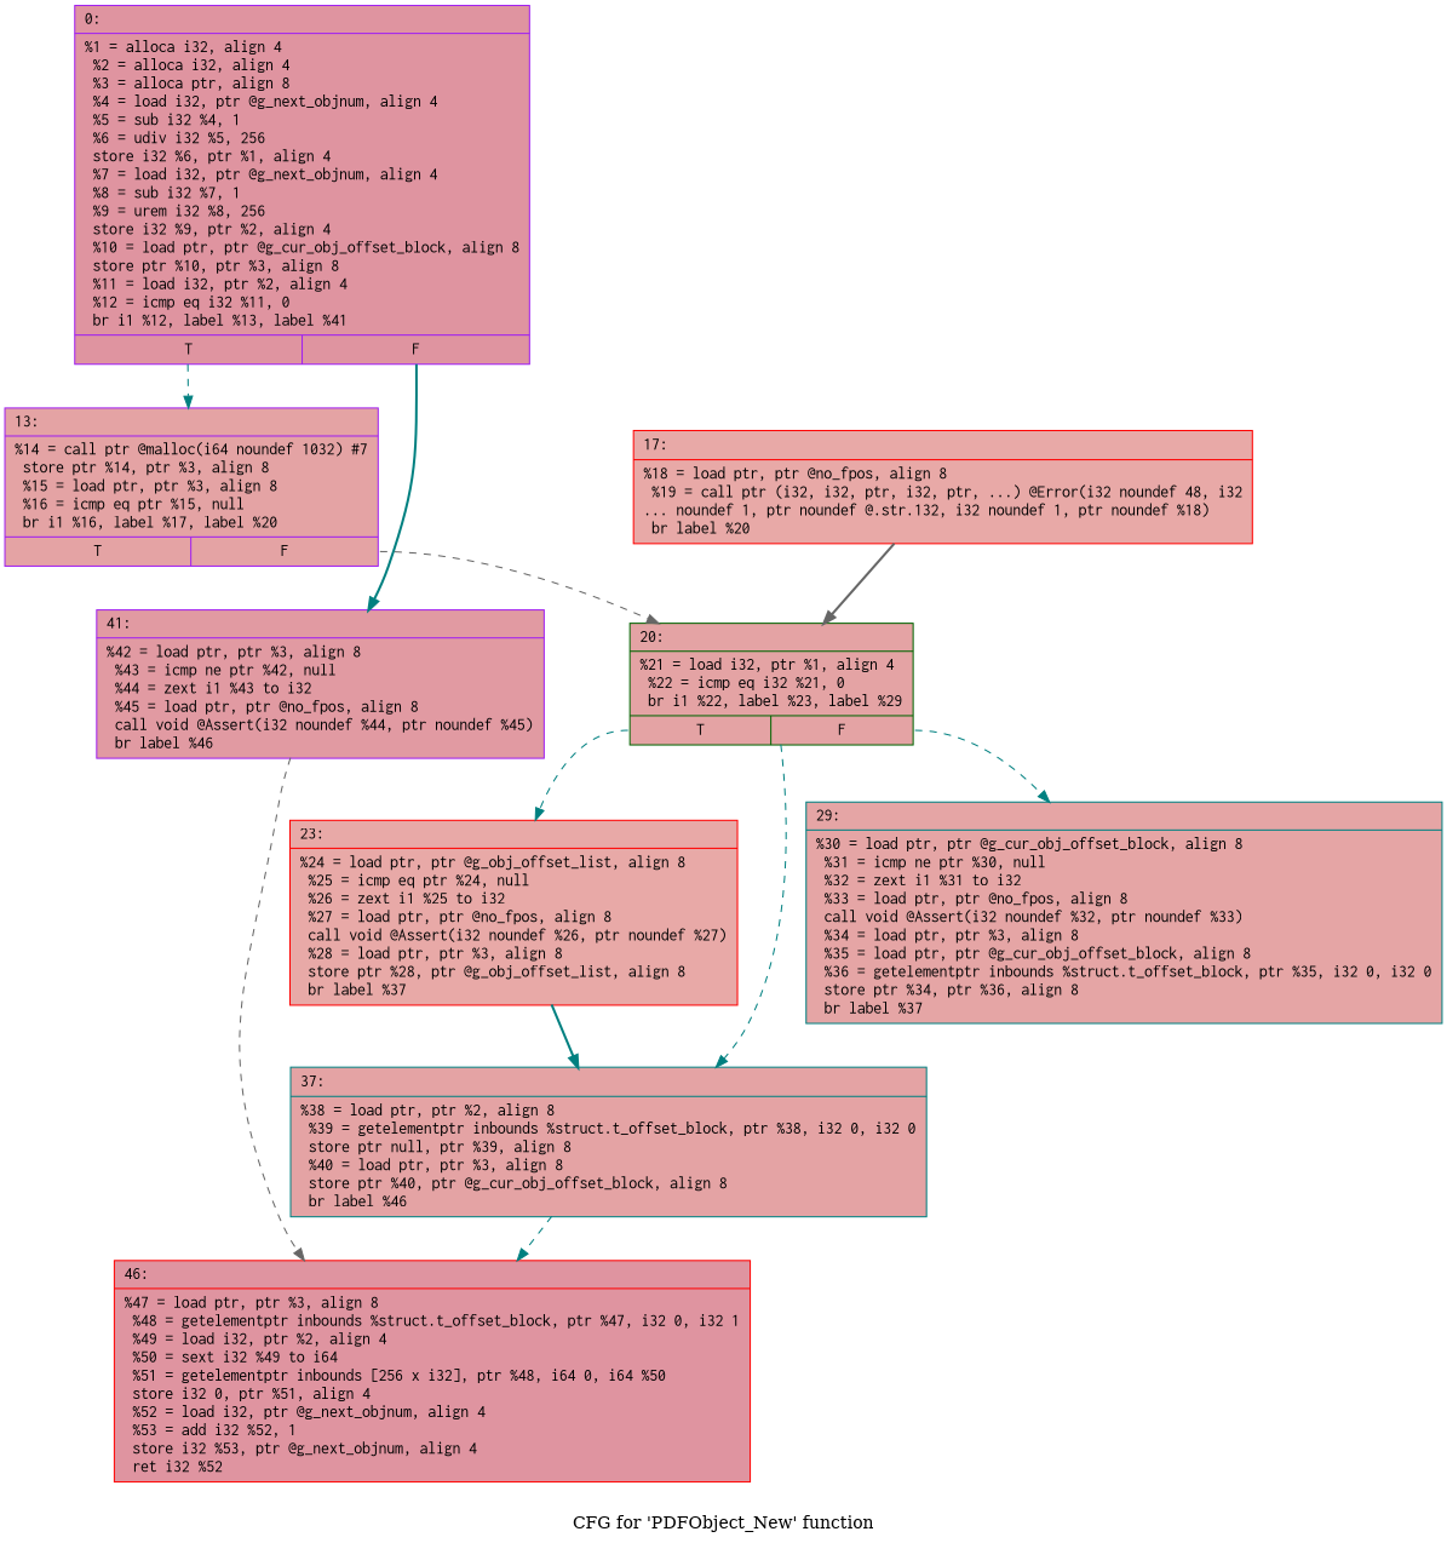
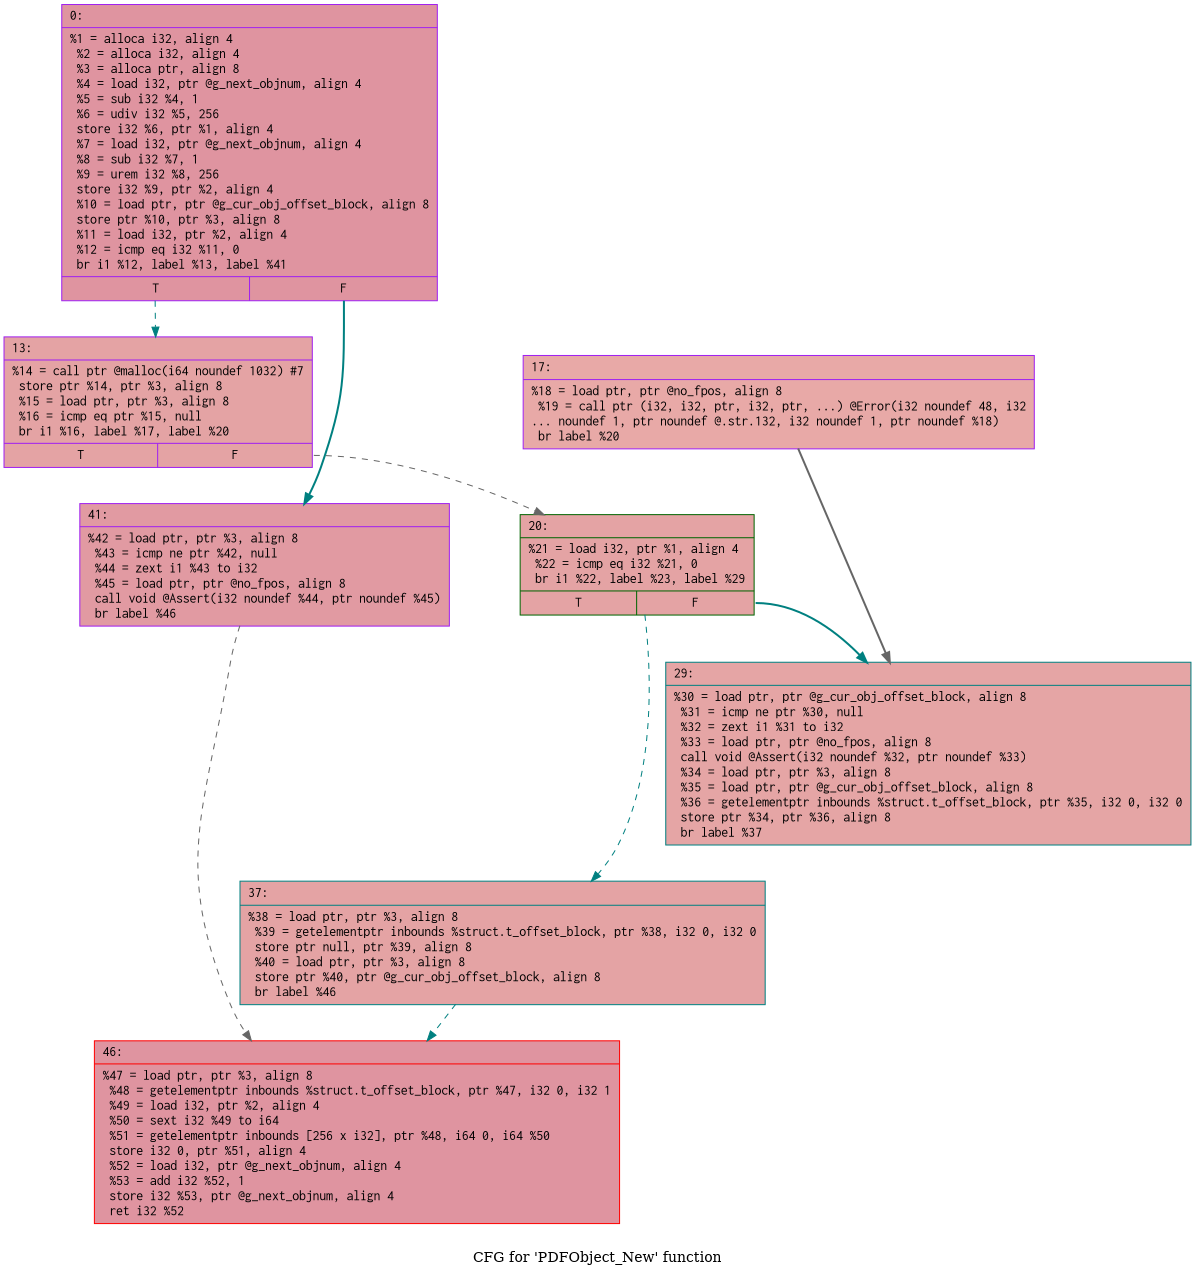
  digraph {
    label="CFG for 'PDFObject_New' function"
    node [color=purple fillcolor="#c32e3170" fontname=Courier shape=record style=filled]
    edge [color=teal style=dashed]
    n1 [fillcolor="#b70d2870" label="{0:\l|  %1 = alloca i32, align 4\l  %2 = alloca i32, align 4\l  %3 = alloca ptr, align 8\l  %4 = load i32, ptr @g_next_objnum, align 4\l  %5 = sub i32 %4, 1\l  %6 = udiv i32 %5, 256\l  store i32 %6, ptr %1, align 4\l  %7 = load i32, ptr @g_next_objnum, align 4\l  %8 = sub i32 %7, 1\l  %9 = urem i32 %8, 256\l  store i32 %9, ptr %2, align 4\l  %10 = load ptr, ptr @g_cur_obj_offset_block, align 8\l  store ptr %10, ptr %3, align 8\l  %11 = load i32, ptr %2, align 4\l  %12 = icmp eq i32 %11, 0\l  br i1 %12, label %13, label %41\l|{<s0>T|<s1>F}}"]
    n2 [label="{13:\l|  %14 = call ptr @malloc(i64 noundef 1032) #7\l  store ptr %14, ptr %3, align 8\l  %15 = load ptr, ptr %3, align 8\l  %16 = icmp eq ptr %15, null\l  br i1 %16, label %17, label %20\l|{<s0>T|<s1>F}}"]
    n3 [fillcolor="#bb1b2c70" label="{41:\l|  %42 = load ptr, ptr %3, align 8\l  %43 = icmp ne ptr %42, null\l  %44 = zext i1 %43 to i32\l  %45 = load ptr, ptr @no_fpos, align 8\l  call void @Assert(i32 noundef %44, ptr noundef %45)\l  br label %46\l}"]
    n4 [color=darkgreen label="{20:\l|  %21 = load i32, ptr %1, align 4\l  %22 = icmp eq i32 %21, 0\l  br i1 %22, label %23, label %29\l|{<s0>T|<s1>F}}"]
    n5 [color=red fillcolor="#b70d2870" label="{46:\l|  %47 = load ptr, ptr %3, align 8\l  %48 = getelementptr inbounds %struct.t_offset_block, ptr %47, i32 0, i32 1\l  %49 = load i32, ptr %2, align 4\l  %50 = sext i32 %49 to i64\l  %51 = getelementptr inbounds [256 x i32], ptr %48, i64 0, i64 %50\l  store i32 0, ptr %51, align 4\l  %52 = load i32, ptr @g_next_objnum, align 4\l  %53 = add i32 %52, 1\l  store i32 %53, ptr @g_next_objnum, align 4\l  ret i32 %52\l}"]
-   n6 [color=red fillcolor="#ca3b3770" label="{17:\l|  %18 = load ptr, ptr @no_fpos, align 8\l  %19 = call ptr (i32, i32, ptr, i32, ptr, ...) @Error(i32 noundef 48, i32\l... noundef 1, ptr noundef @.str.132, i32 noundef 1, ptr noundef %18)\l  br label %20\l}"]
-   n7 [color=red fillcolor="#ca3b3770" label="{23:\l|  %24 = load ptr, ptr @g_obj_offset_list, align 8\l  %25 = icmp eq ptr %24, null\l  %26 = zext i1 %25 to i32\l  %27 = load ptr, ptr @no_fpos, align 8\l  call void @Assert(i32 noundef %26, ptr noundef %27)\l  %28 = load ptr, ptr %3, align 8\l  store ptr %28, ptr @g_obj_offset_list, align 8\l  br label %37\l}"]
+   n6 [fillcolor="#ca3b3770" label="{17:\l|  %18 = load ptr, ptr @no_fpos, align 8\l  %19 = call ptr (i32, i32, ptr, i32, ptr, ...) @Error(i32 noundef 48, i32\l... noundef 1, ptr noundef @.str.132, i32 noundef 1, ptr noundef %18)\l  br label %20\l}"]
    n8 [color=teal fillcolor="#c5333470" label="{29:\l|  %30 = load ptr, ptr @g_cur_obj_offset_block, align 8\l  %31 = icmp ne ptr %30, null\l  %32 = zext i1 %31 to i32\l  %33 = load ptr, ptr @no_fpos, align 8\l  call void @Assert(i32 noundef %32, ptr noundef %33)\l  %34 = load ptr, ptr %3, align 8\l  %35 = load ptr, ptr @g_cur_obj_offset_block, align 8\l  %36 = getelementptr inbounds %struct.t_offset_block, ptr %35, i32 0, i32 0\l  store ptr %34, ptr %36, align 8\l  br label %37\l}"]
-   n9 [color=teal label="{37:\l|  %38 = load ptr, ptr %2, align 8\l  %39 = getelementptr inbounds %struct.t_offset_block, ptr %38, i32 0, i32 0\l  store ptr null, ptr %39, align 8\l  %40 = load ptr, ptr %3, align 8\l  store ptr %40, ptr @g_cur_obj_offset_block, align 8\l  br label %46\l}"]
+   n9 [color=teal label="{37:\l|  %38 = load ptr, ptr %3, align 8\l  %39 = getelementptr inbounds %struct.t_offset_block, ptr %38, i32 0, i32 0\l  store ptr null, ptr %39, align 8\l  %40 = load ptr, ptr %3, align 8\l  store ptr %40, ptr @g_cur_obj_offset_block, align 8\l  br label %46\l}"]
    n1 -> n2 [tailport=s0]
    n1 -> n3 [style=bold tailport=s1]
    n2 -> n4 [color=gray40 tailport=s1]
    n3 -> n5 [color=gray40]
-   n4 -> n7 [tailport=s0]
-   n4 -> n8 [tailport=s1]
+   n4 -> n8 [style=bold tailport=s1]
    n4 -> n9
-   n6 -> n4 [color=gray40 style=bold]
-   n7 -> n9 [style=bold]
+   n6 -> n8 [color=gray40 style=bold]
    n9 -> n5
  }
